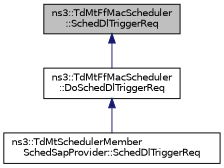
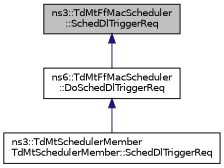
  digraph {
    rankdir=TB
    node [color=black fillcolor=white fontname=Helvetica fontsize=10 shape=record style=filled]
    edge [color=midnightblue dir=back fontname=Helvetica fontsize=10 labelfontname=Helvetica labelfontsize=10 style=solid]
    n1 [fillcolor=grey75 fontcolor=black height=0.2 label="ns3::TdMtFfMacScheduler\l::SchedDlTriggerReq" width=0.4]
-   n2 [height=0.2 label="ns3::TdMtFfMacScheduler\l::DoSchedDlTriggerReq" width=0.4]
-   n3 [height=0.2 label="ns3::TdMtSchedulerMember\lSchedSapProvider::SchedDlTriggerReq" width=0.4]
+   n2 [height=0.2 label="ns6::TdMtFfMacScheduler\l::DoSchedDlTriggerReq" width=0.4]
+   n3 [height=0.2 label="ns3::TdMtSchedulerMember\lTdMtSchedulerMember::SchedDlTriggerReq" width=0.4]
    n1 -> n2
    n2 -> n3
  }
